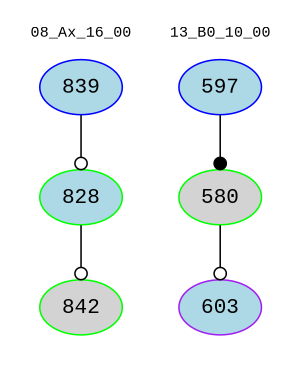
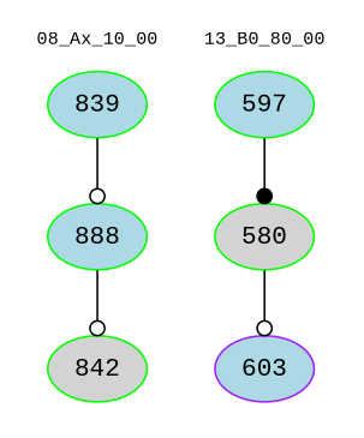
  digraph {
    fontname="Liberation Mono"
    node [color=green fillcolor=lightblue fontname="Liberation Mono" style=filled]
    edge [arrowhead=odot color=black fontname="Liberation Mono"]
-   n1 [color=blue label=839]
-   n2 [label=828]
+   n1 [label=839]
+   n2 [label=888]
    n3 [fillcolor=lightgrey label=842]
-   n4 [color=blue label=597]
+   n4 [label=597]
    n5 [fillcolor=lightgrey label=580]
    n6 [color=purple label=603]
    subgraph cluster_1 {
      color=white
      fontsize=10
-     label="08_Ax_16_00"
+     label="08_Ax_10_00"
      n1
      n2
      n3
    }
    subgraph cluster_2 {
      color=white
      fontsize=10
-     label="13_B0_10_00"
+     label="13_B0_80_00"
      n4
      n5
      n6
    }
    n1 -> n2
    n2 -> n3
    n4 -> n5 [arrowhead=dot]
    n5 -> n6
  }
